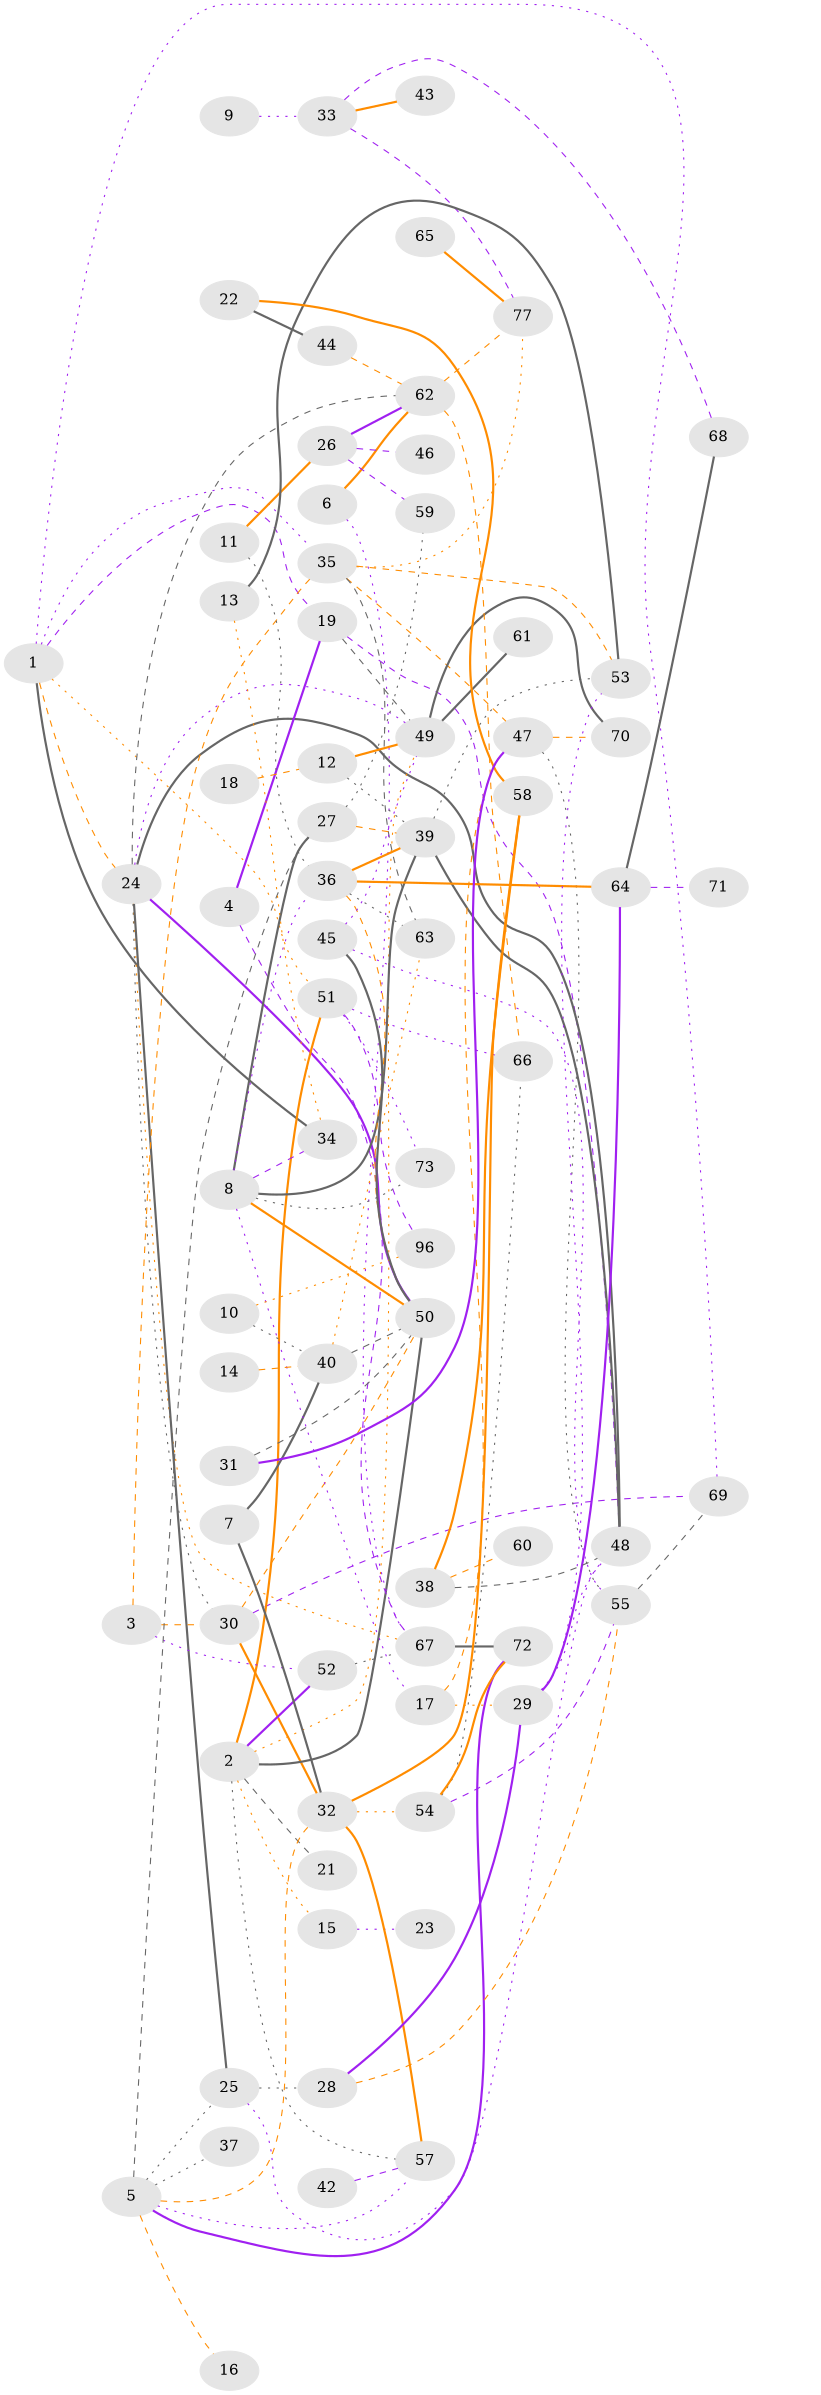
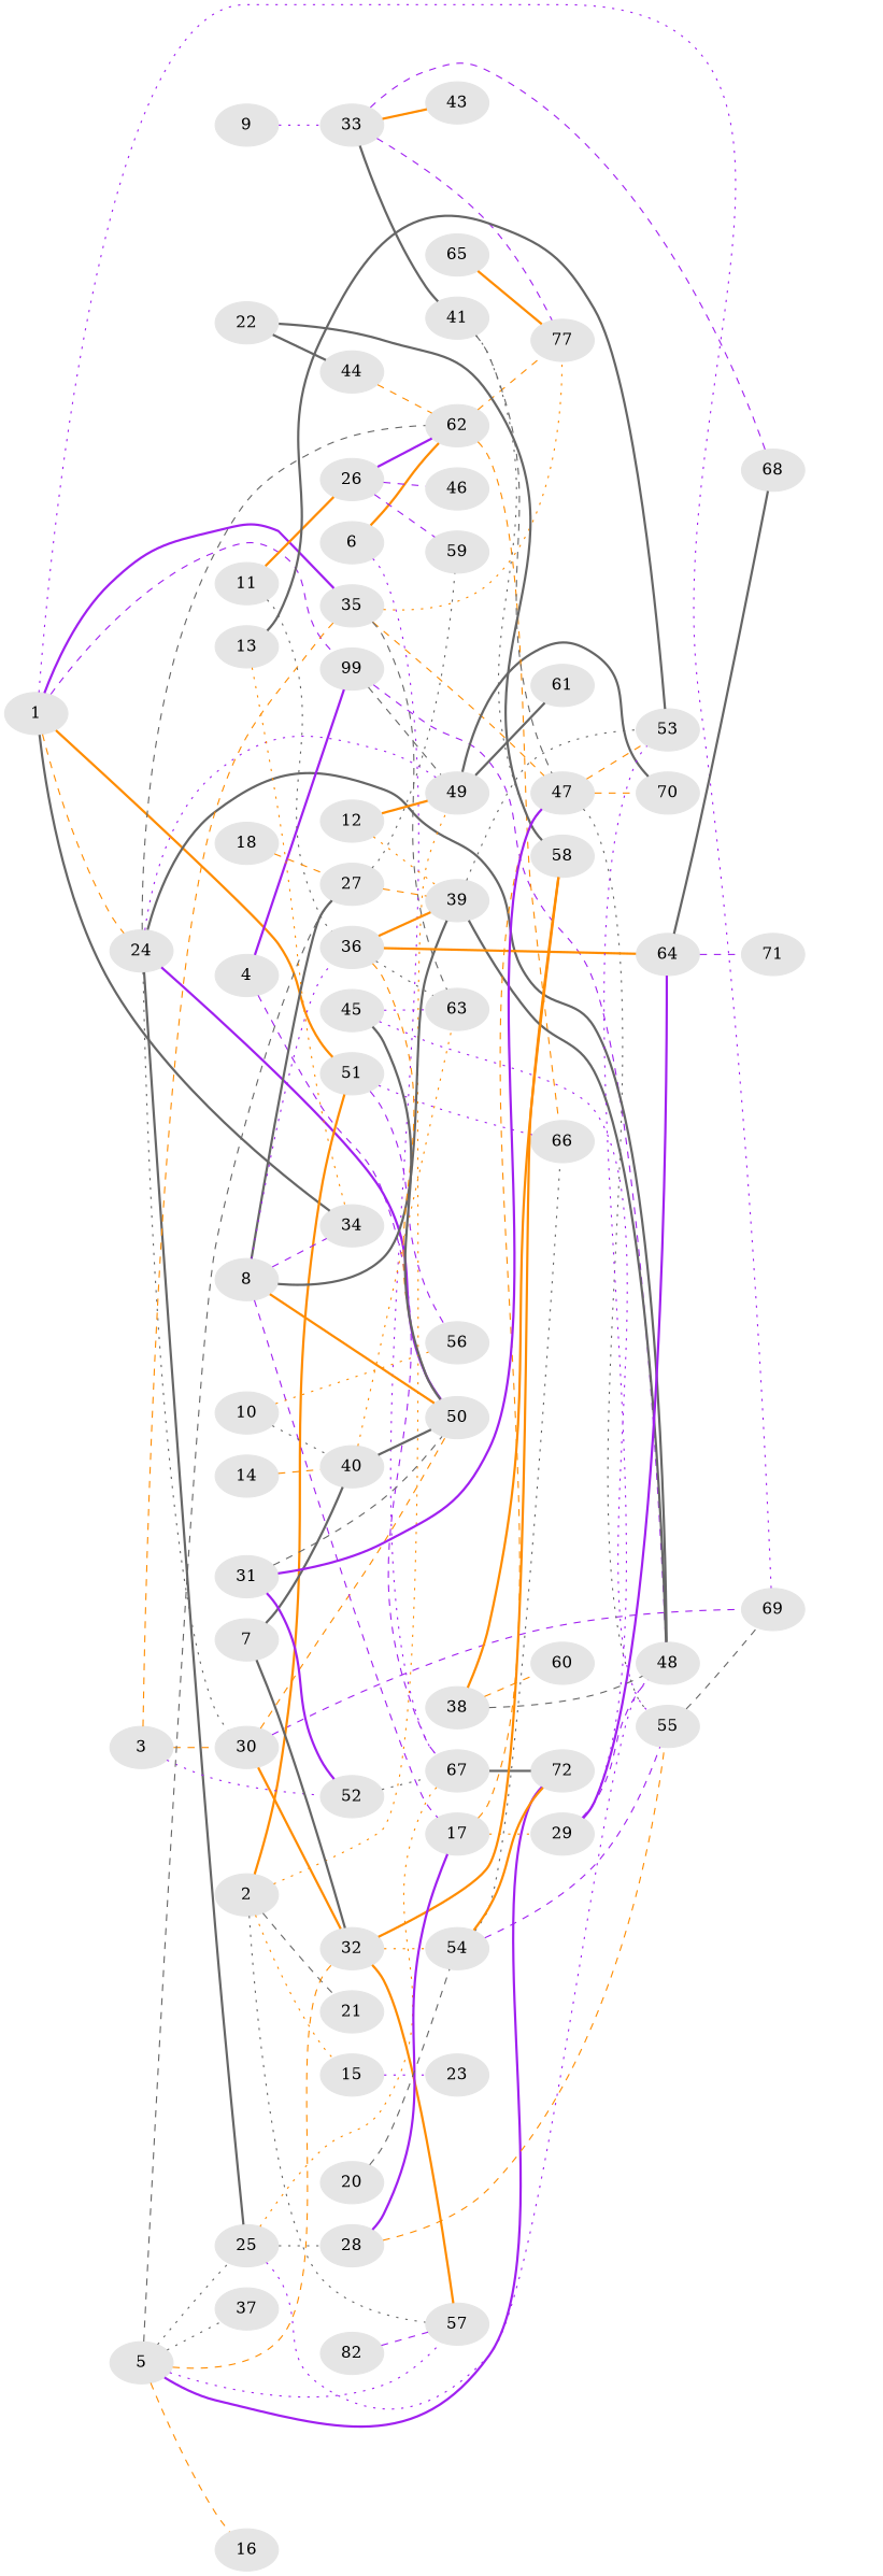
  graph {
    rankdir=LR
    node [color=gray90 style=filled]
    edge [color=darkorange style=dashed weight=1.0]
    1
-   19
+   19 [label=99]
    24
    34
    35
    51
    69
    49
    48
    50
    30
    67
    25
    62
    53
    47
    n17 [label=77]
    63
-   73
-   56 [label=96]
+   56
    66
    2
    15
    21
    57
    23
    70
    61
    3
    52
    32
    4
    72
    5
    16
    27
    37
    28
    39
    59
    54
    58
    6
    7
    40
    8
    17
    36
    11
    26
    29
    64
    9
    33
+   41
    43
    68
    10
    46
    12
    13
    14
    55
    18
+   20
    22
    44
    71
    31
    38
    60
-   42
+   42 [label=82]
    45
    65
    1 -- 19 [color=purple]
    1 -- 24
    1 -- 34 [color=gray40 style=bold]
-   1 -- 35 [color=purple style=dotted]
-   1 -- 51 [style=dotted]
+   1 -- 35 [color=purple style=bold]
+   1 -- 51 [style=bold]
    1 -- 69 [color=purple style=dotted]
    19 -- 49 [color=gray40]
    19 -- 48 [color=purple]
    24 -- 49 [color=purple style=dotted]
    24 -- 48 [color=gray40 style=bold weight=2.0]
    24 -- 50 [color=purple style=bold]
    24 -- 30 [color=gray40 style=dotted]
-   24 -- 67 [style=dotted]
+   25 -- 67 [style=dotted]
    24 -- 25 [color=gray40 style=bold]
    24 -- 62 [color=gray40]
-   35 -- 53
+   47 -- 53
    35 -- 47
    35 -- n17 [style=dotted]
    35 -- 63 [color=gray40]
-   51 -- 73 [color=purple style=dotted]
    51 -- 56 [color=purple]
    51 -- 66 [color=purple style=dotted]
    49 -- 70 [color=gray40 style=bold]
    49 -- 61 [color=gray40 style=bold]
    30 -- 69 [color=purple]
    30 -- 50
    30 -- 32 [style=bold]
    67 -- 72 [color=gray40 style=bold]
    25 -- 48 [color=purple style=dotted]
    25 -- 28 [color=gray40 style=dotted]
    62 -- n17
    62 -- 66
    47 -- 70
    47 -- 55 [color=gray40 style=dotted]
    2 -- 51 [style=bold]
    2 -- 49 [style=dotted]
-   2 -- 50 [color=gray40 style=bold]
    2 -- 15 [style=dotted]
    2 -- 21 [color=gray40]
    2 -- 57 [color=gray40 style=dotted]
    15 -- 23 [color=purple style=dotted]
    3 -- 35
    3 -- 30
    3 -- 52 [color=purple style=dotted]
    52 -- 67 [color=gray40 style=dotted]
    32 -- 57 [style=bold]
    32 -- 54 [style=dotted]
    32 -- 58 [style=bold]
    4 -- 19 [color=purple style=bold]
    4 -- 67 [color=purple]
    5 -- 25 [color=gray40 style=dotted]
    5 -- 57 [color=purple style=dotted]
    5 -- 32
    5 -- 72 [color=purple style=bold]
    5 -- 16
    5 -- 27 [color=gray40]
    5 -- 37 [color=gray40 style=dotted]
    27 -- 39
    27 -- 59 [color=gray40 style=dotted]
-   28 -- 29 [color=purple style=bold]
+   28 -- 17 [color=purple style=bold]
    28 -- 55
    39 -- 48 [color=gray40 style=bold]
    39 -- 53 [color=gray40 style=dotted]
    54 -- 66 [color=gray40 style=dotted]
    54 -- 72 [style=bold]
    54 -- 55 [color=purple]
    6 -- 67 [color=purple style=dotted]
    6 -- 62 [style=bold]
    7 -- 32 [color=gray40 style=bold]
    7 -- 40 [color=gray40 style=bold]
-   40 -- 50 [color=gray40]
+   40 -- 50 [color=gray40 style=bold]
    40 -- 63 [style=dotted]
    8 -- 34 [color=purple]
    8 -- 50 [style=bold]
-   8 -- 73 [color=gray40 style=dotted]
    8 -- 27 [color=gray40 style=bold]
    8 -- 39 [color=gray40 style=bold]
-   8 -- 17 [color=purple style=dotted]
+   8 -- 17 [color=purple]
    8 -- 36 [color=purple style=dotted]
    17 -- 47
    17 -- 29 [style=dotted]
    36 -- 50
    36 -- 63 [color=gray40 style=dotted]
    36 -- 39 [style=bold]
    36 -- 64 [style=bold]
    11 -- 36 [color=gray40 style=dotted]
    11 -- 26 [style=bold]
    26 -- 62 [color=purple style=bold]
    26 -- 59 [color=purple]
    26 -- 46 [color=purple]
-   29 -- 48 [color=purple style=dotted]
+   29 -- 48 [color=purple]
    29 -- 53 [color=purple style=dotted]
    29 -- 64 [color=purple style=bold]
    64 -- 68 [color=gray40 style=bold]
    64 -- 71 [color=purple]
    9 -- 33 [color=purple style=dotted]
    33 -- n17 [color=purple]
+   33 -- 41 [color=gray40 style=bold]
    33 -- 43 [style=bold]
    33 -- 68 [color=purple]
+   41 -- 47 [color=gray40]
+   41 -- 58 [color=gray40 style=dotted]
    10 -- 56 [style=dotted]
    10 -- 40 [color=gray40 style=dotted]
    12 -- 49 [style=bold]
-   12 -- 39 [color=gray40 style=dotted]
+   12 -- 39 [style=dotted]
    13 -- 34 [style=dotted]
    13 -- 53 [color=gray40 style=bold]
    14 -- 40
    55 -- 69 [color=gray40]
-   18 -- 12
-   22 -- 58 [style=bold]
+   18 -- 27
+   20 -- 54 [color=gray40]
+   22 -- 58 [color=gray40 style=bold]
    22 -- 44 [color=gray40 style=bold]
    44 -- 62
    31 -- 50 [color=gray40]
    31 -- 47 [color=purple style=bold]
-   2 -- 52 [color=purple style=bold]
+   31 -- 52 [color=purple style=bold]
    38 -- 48 [color=gray40]
    38 -- 58 [style=bold]
    38 -- 60
    42 -- 57 [color=purple]
-   45 -- 49 [color=purple style=dotted]
+   45 -- 63 [color=purple style=dotted]
    45 -- 50 [color=gray40 style=bold]
    45 -- 55 [color=purple style=dotted]
    65 -- n17 [style=bold]
  }
